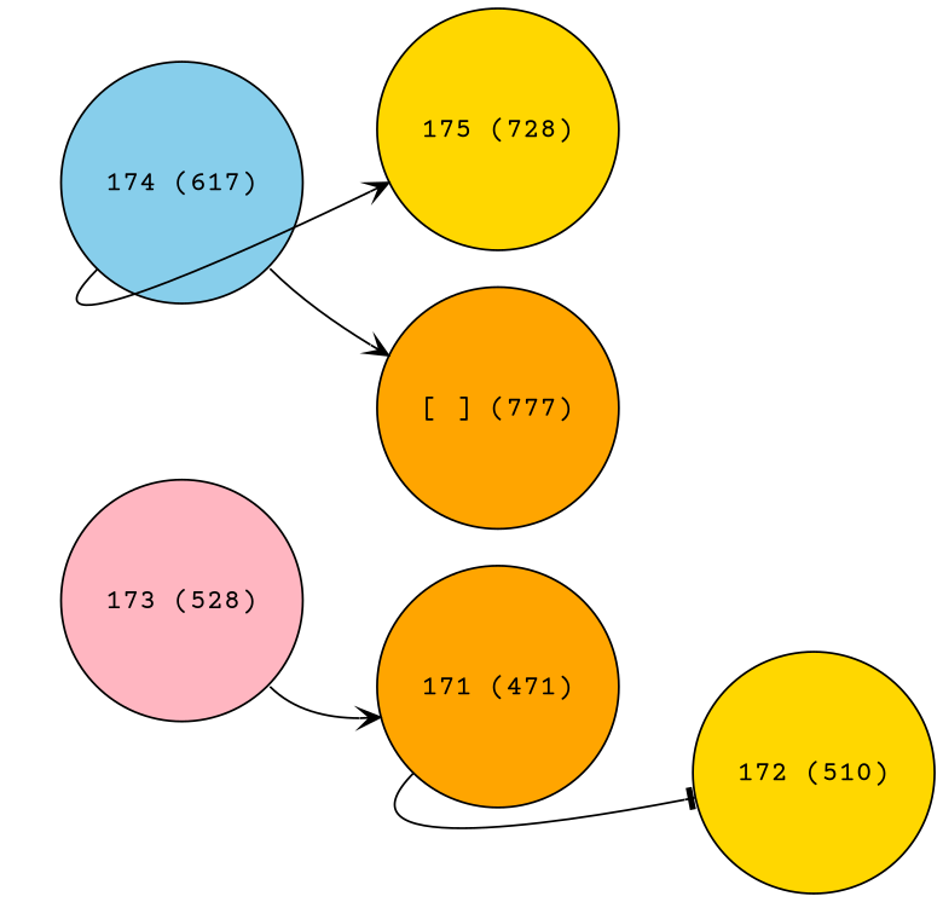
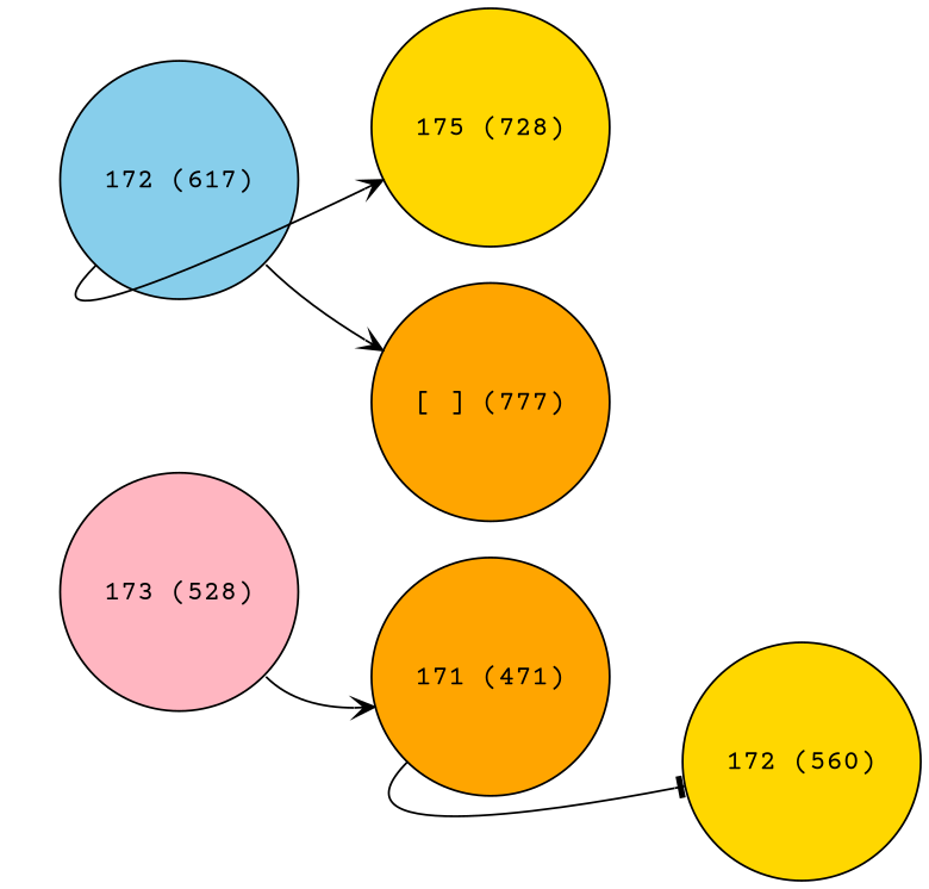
  digraph {
    fontname="Courier Prime"
    rankdir=LR
    node [fillcolor=orange fontname="Courier Prime" shape=circle style=filled]
    edge [arrowhead=vee fontname="Courier Prime" tailport=se]
    n1 [fillcolor=lightpink label="173 (528)" width=0.5]
    n2 [label="171 (471)" width=0.5]
-   n3 [fillcolor=skyblue label="174 (617)" width=0.5]
+   n3 [fillcolor=skyblue label="172 (617)" width=0.5]
    n4 [fillcolor=gold label="175 (728)" width=0.5]
    n5 [label="[ ] (777)" width=0.5]
-   n6 [fillcolor=gold label="172 (510)" width=0.5]
+   n6 [fillcolor=gold label="172 (560)" width=0.5]
    n1 -> n2
    n2 -> n6 [arrowhead=tee tailport=sw]
    n3 -> n4 [tailport=sw]
    n3 -> n5
  }
